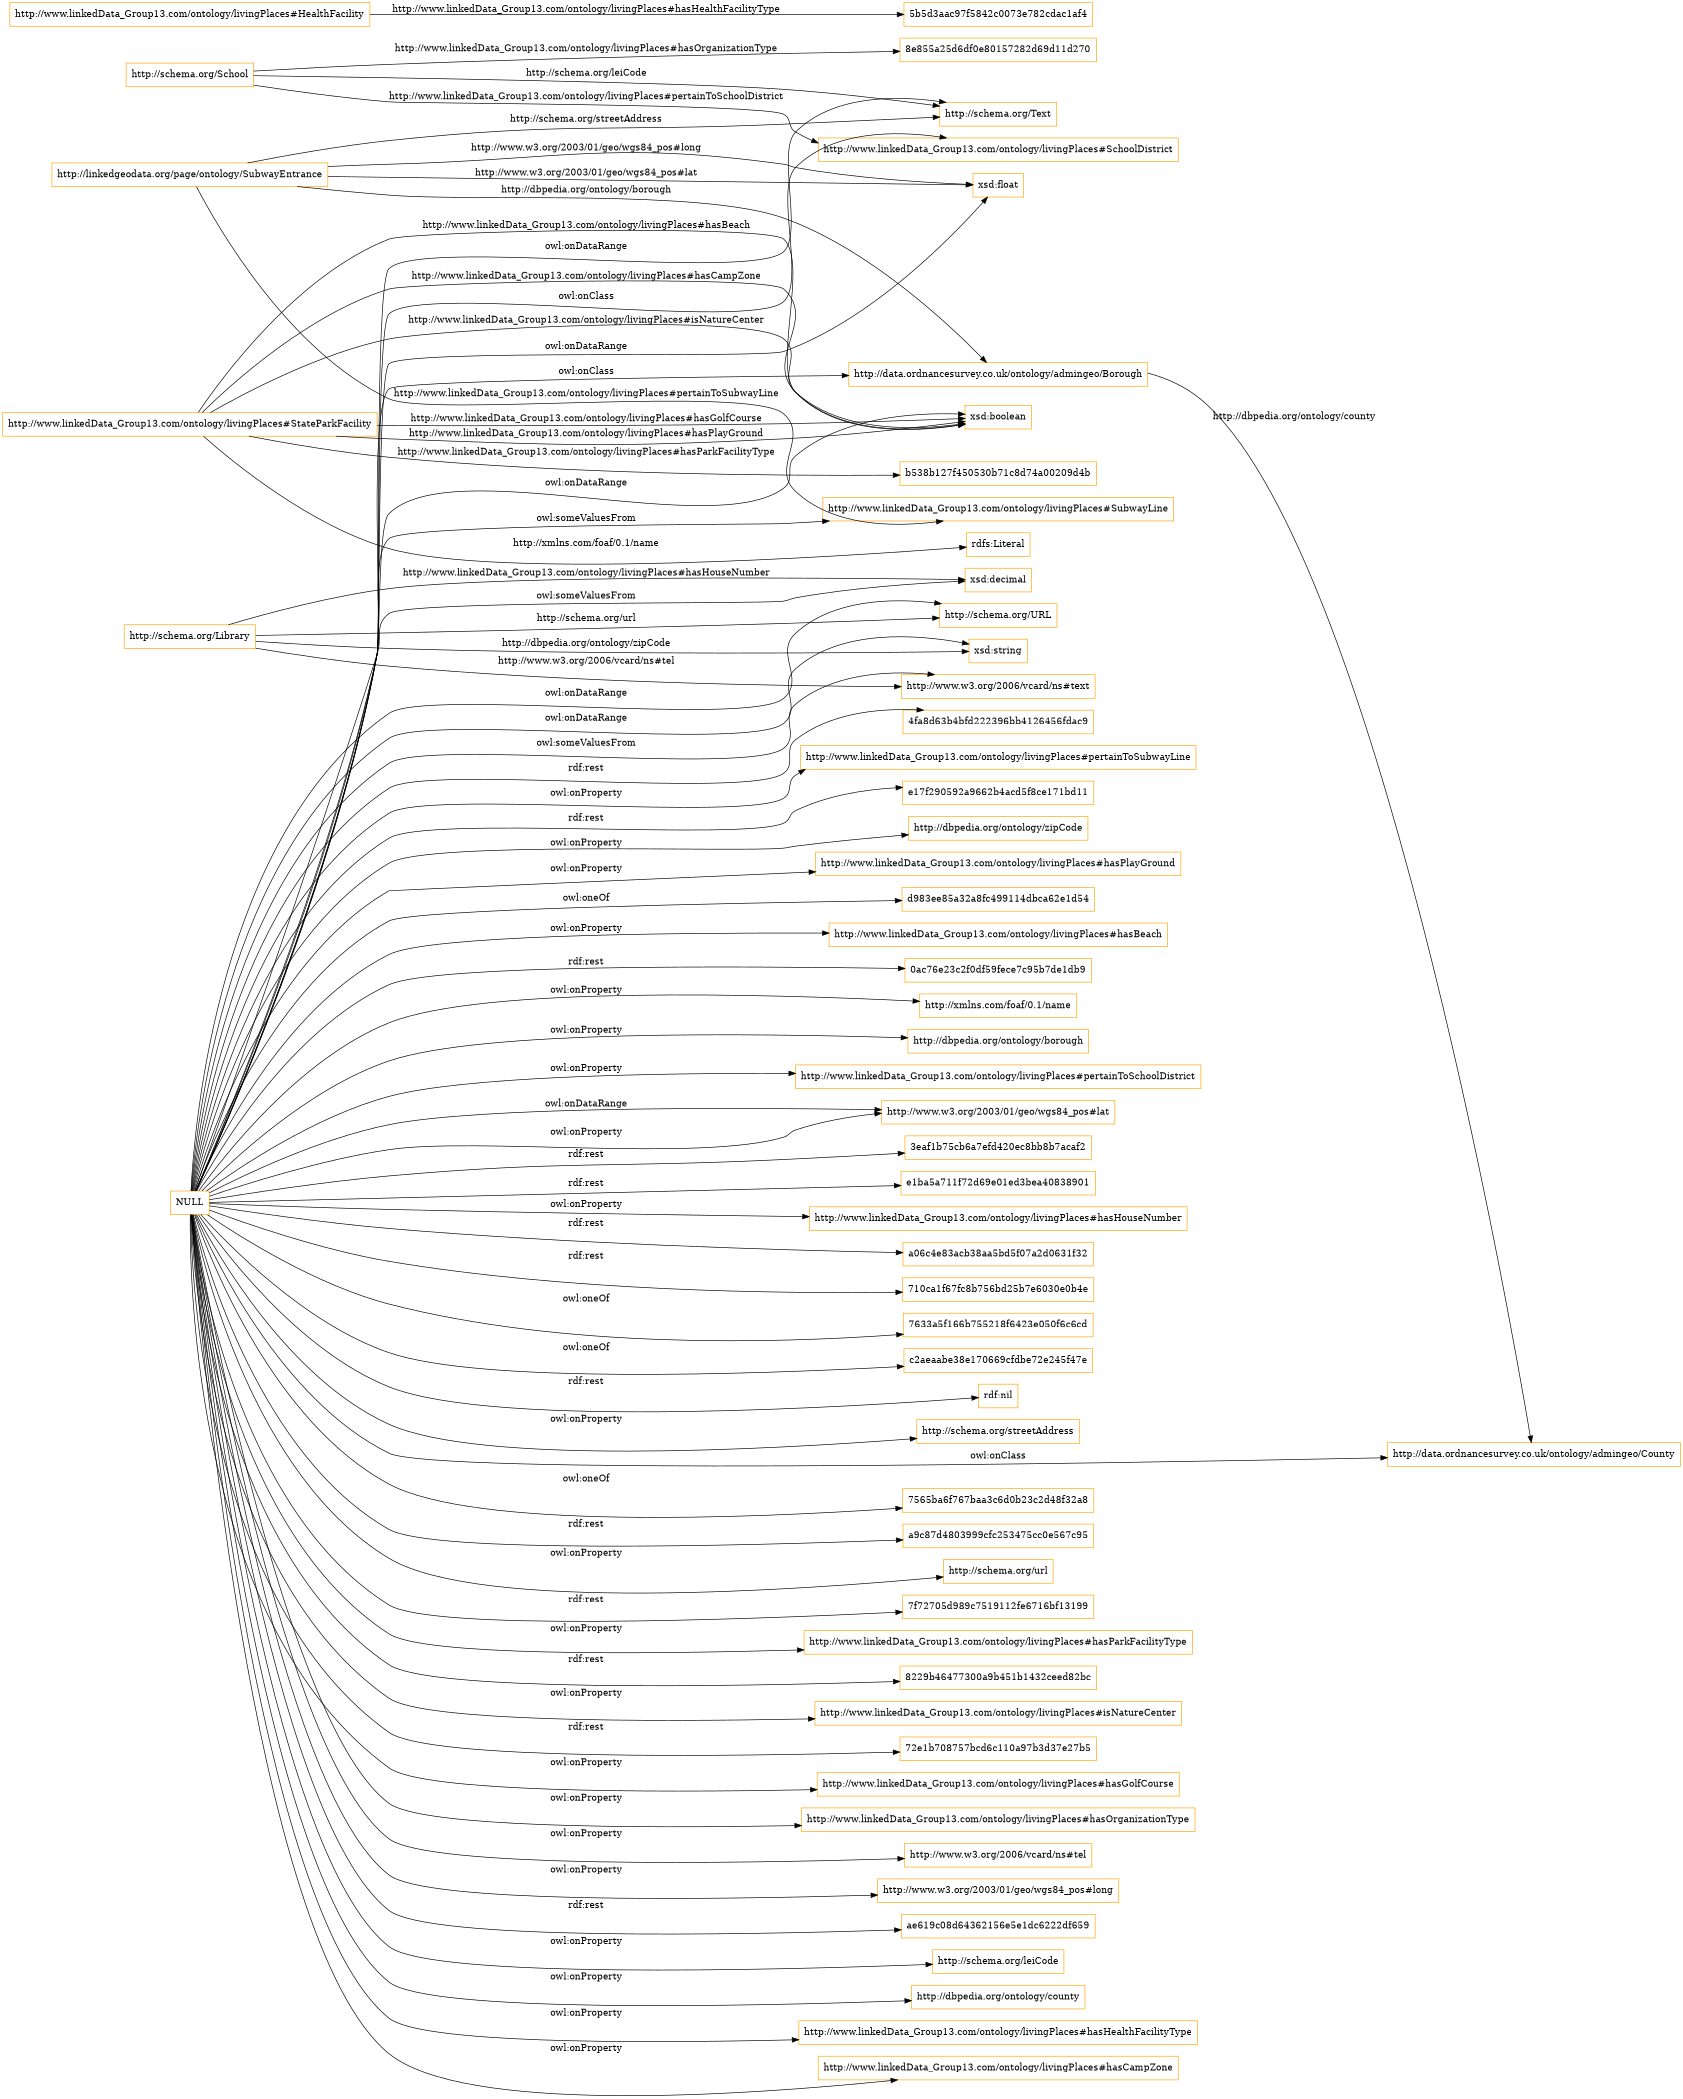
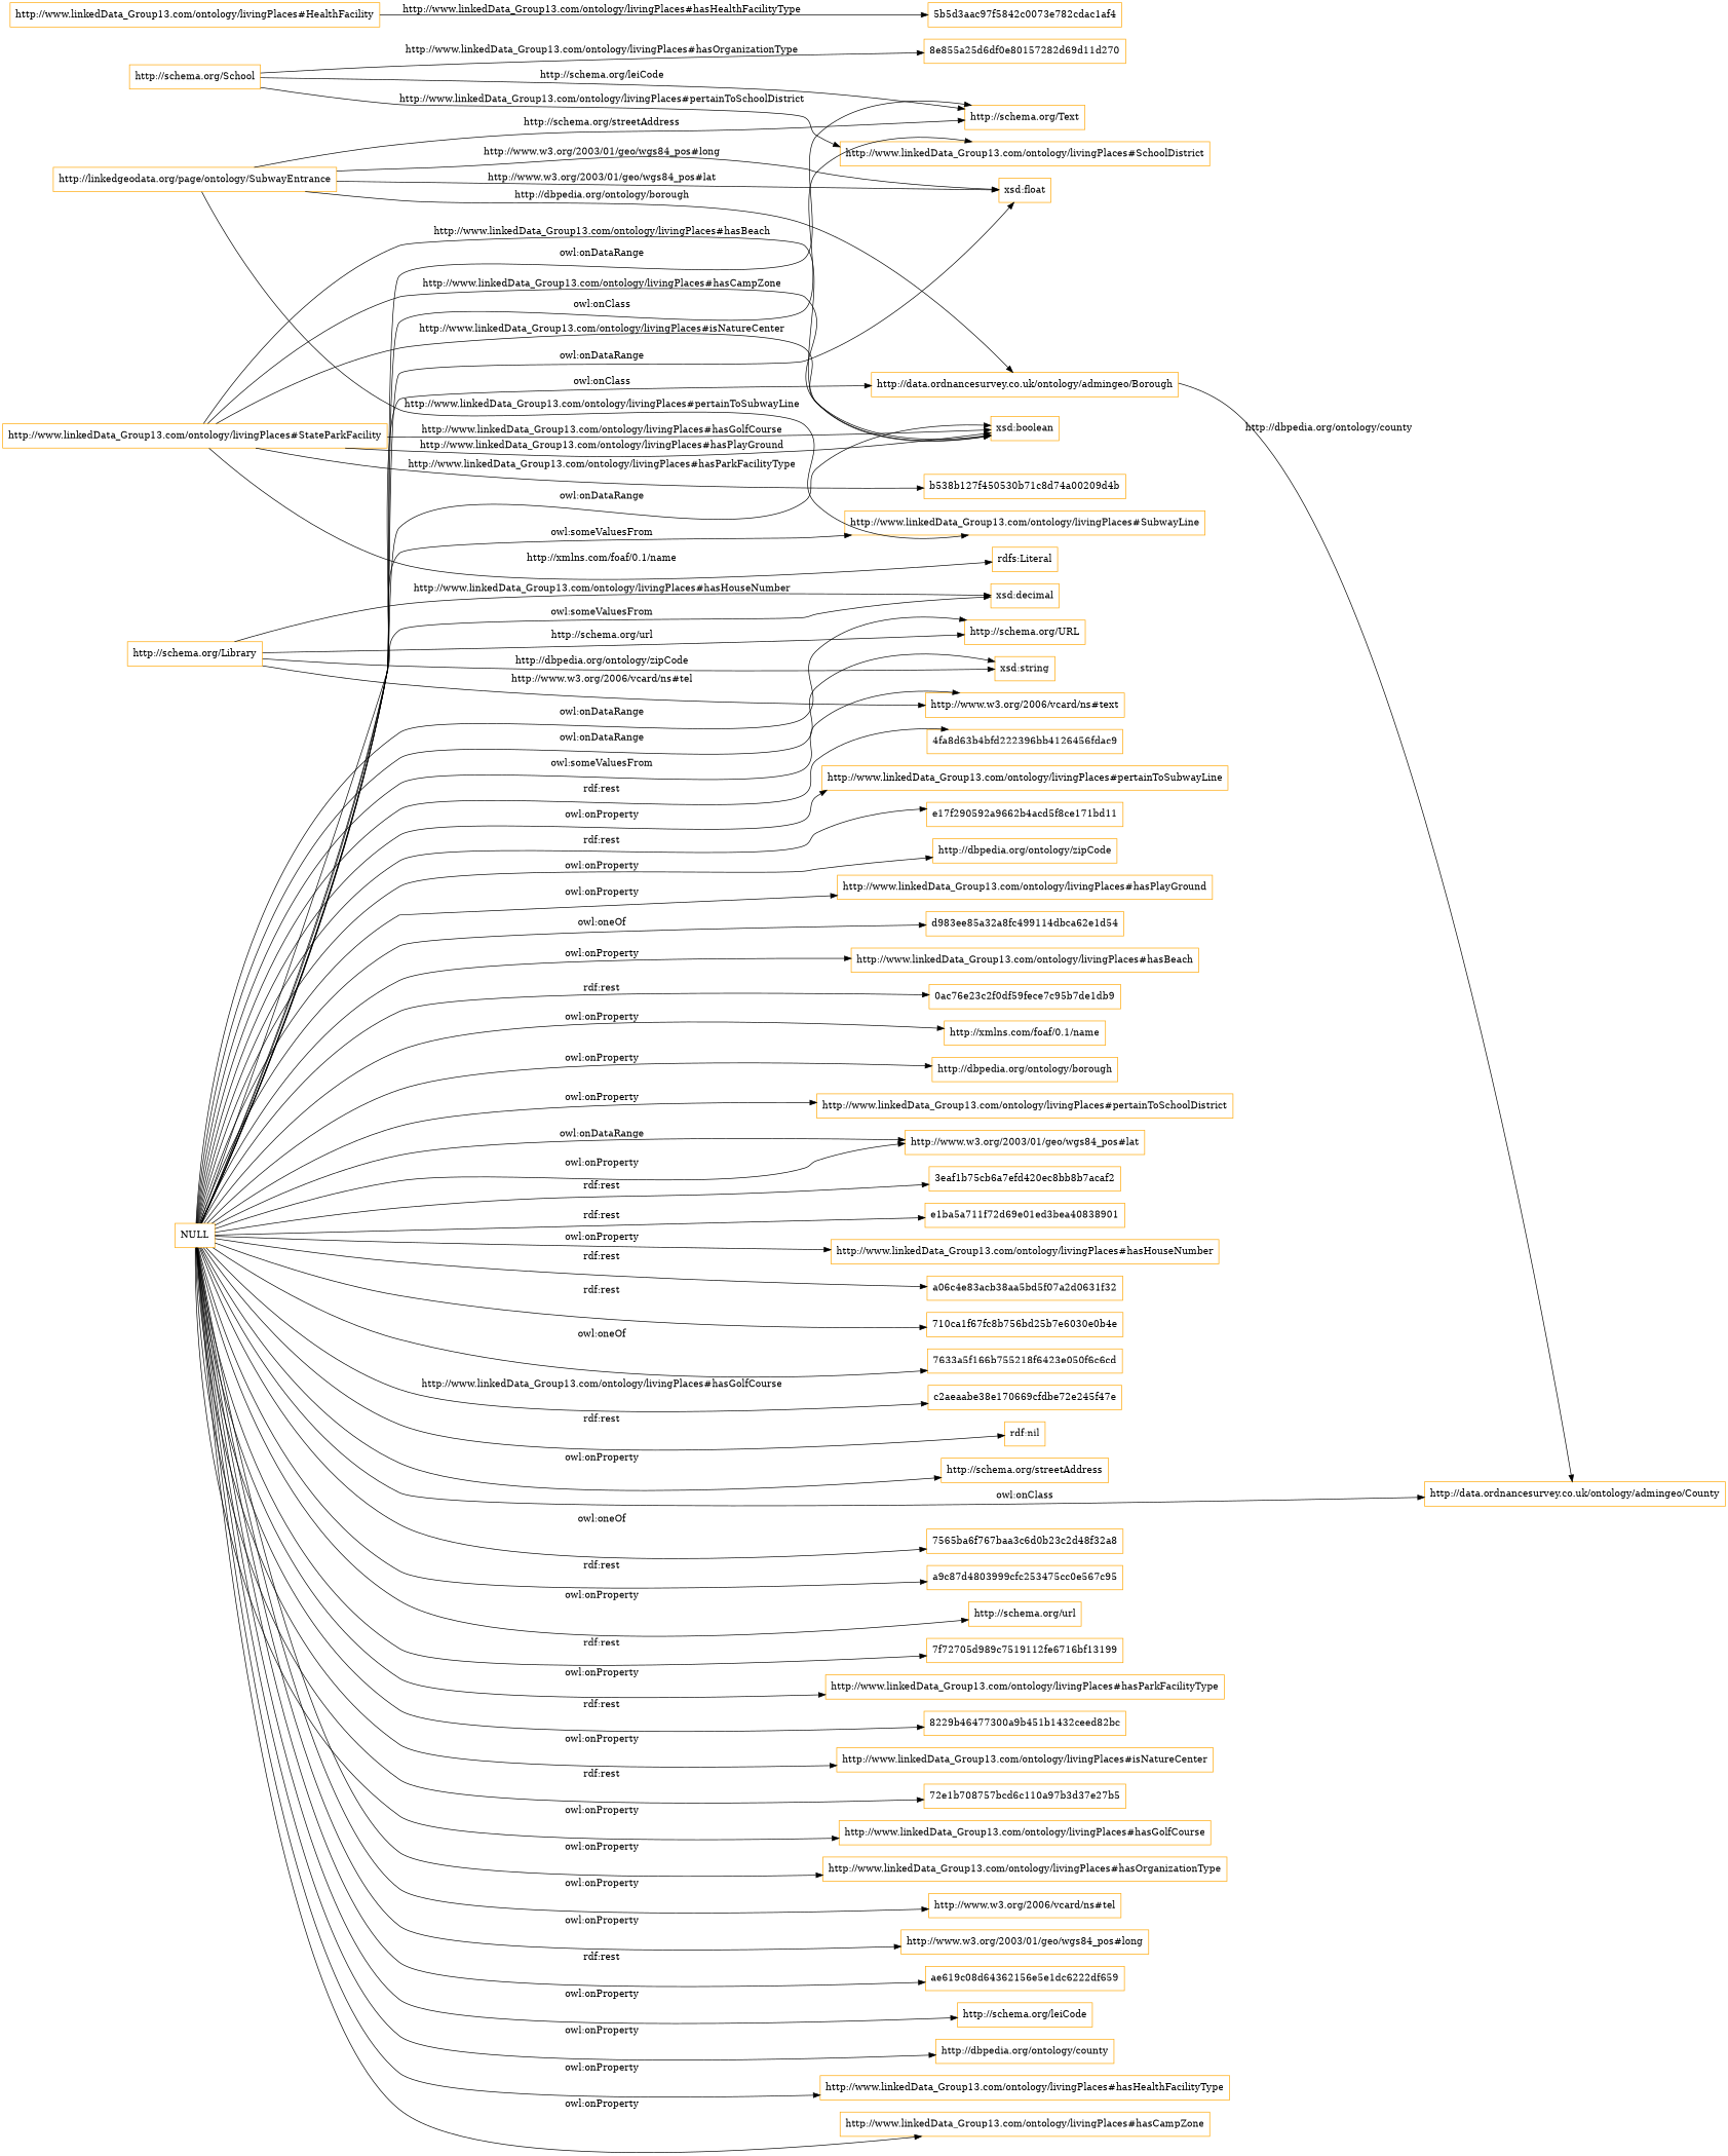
  digraph {
    rankdir=LR
    node [color=orange shape=rectangle]
    "http://schema.org/School"
    "http://www.linkedData_Group13.com/ontology/livingPlaces#SchoolDistrict"
    "http://schema.org/Text"
    "8e855a25d6df0e80157282d69d11d270"
    "http://schema.org/Library"
    "xsd:decimal"
    "http://schema.org/URL"
    "http://www.w3.org/2006/vcard/ns#text"
    "xsd:string"
    "http://linkedgeodata.org/page/ontology/SubwayEntrance"
    "http://www.linkedData_Group13.com/ontology/livingPlaces#SubwayLine"
    "http://data.ordnancesurvey.co.uk/ontology/admingeo/Borough"
    "xsd:float"
    "http://data.ordnancesurvey.co.uk/ontology/admingeo/County"
    "http://www.linkedData_Group13.com/ontology/livingPlaces#StateParkFacility"
    "xsd:boolean"
    b538b127f450530b71c8d74a00209d4b
    "rdfs:Literal"
    "http://www.linkedData_Group13.com/ontology/livingPlaces#HealthFacility"
    "5b5d3aac97f5842c0073e782cdac1af4"
    NULL
    "http://schema.org/leiCode"
    "http://dbpedia.org/ontology/county"
    "http://www.linkedData_Group13.com/ontology/livingPlaces#hasHealthFacilityType"
    "http://www.linkedData_Group13.com/ontology/livingPlaces#hasCampZone"
    "4fa8d63b4bfd222396bb4126456fdac9"
    "http://www.linkedData_Group13.com/ontology/livingPlaces#pertainToSubwayLine"
    e17f290592a9662b4acd5f8ce171bd11
    "http://dbpedia.org/ontology/zipCode"
    "http://www.linkedData_Group13.com/ontology/livingPlaces#hasPlayGround"
    d983ee85a32a8fc499114dbca62e1d54
    "http://www.linkedData_Group13.com/ontology/livingPlaces#hasBeach"
    "0ac76e23c2f0df59fece7c95b7de1db9"
    "http://xmlns.com/foaf/0.1/name"
    "http://dbpedia.org/ontology/borough"
    "http://www.linkedData_Group13.com/ontology/livingPlaces#pertainToSchoolDistrict"
    "http://www.w3.org/2003/01/geo/wgs84_pos#lat"
    "3eaf1b75cb6a7efd420ec8bb8b7acaf2"
    e1ba5a711f72d69e01ed3bea40838901
    "http://www.linkedData_Group13.com/ontology/livingPlaces#hasHouseNumber"
    a06c4e83acb38aa5bd5f07a2d0631f32
    "710ca1f67fc8b756bd25b7e6030e0b4e"
    n43 [label="7633a5f166b755218f6423e050f6c6cd"]
    c2aeaabe38e170669cfdbe72e245f47e
    "rdf:nil"
    "http://schema.org/streetAddress"
    "7565ba6f767baa3c6d0b23c2d48f32a8"
    a9c87d4803999cfc253475cc0e567c95
    "http://schema.org/url"
    "7f72705d989c7519112fe6716bf13199"
    "http://www.linkedData_Group13.com/ontology/livingPlaces#hasParkFacilityType"
    "8229b46477300a9b451b1432ceed82bc"
    "http://www.linkedData_Group13.com/ontology/livingPlaces#isNatureCenter"
    "72e1b708757bcd6c110a97b3d37e27b5"
    "http://www.linkedData_Group13.com/ontology/livingPlaces#hasGolfCourse"
    "http://www.linkedData_Group13.com/ontology/livingPlaces#hasOrganizationType"
    "http://www.w3.org/2006/vcard/ns#tel"
    "http://www.w3.org/2003/01/geo/wgs84_pos#long"
    ae619c08d64362156e5e1dc6222df659
    "http://schema.org/School" -> "http://www.linkedData_Group13.com/ontology/livingPlaces#SchoolDistrict" [label="http://www.linkedData_Group13.com/ontology/livingPlaces#pertainToSchoolDistrict"]
    "http://schema.org/School" -> "http://schema.org/Text" [label="http://schema.org/leiCode"]
    "http://schema.org/School" -> "8e855a25d6df0e80157282d69d11d270" [label="http://www.linkedData_Group13.com/ontology/livingPlaces#hasOrganizationType"]
    "http://schema.org/Library" -> "xsd:decimal" [label="http://www.linkedData_Group13.com/ontology/livingPlaces#hasHouseNumber"]
    "http://schema.org/Library" -> "http://schema.org/URL" [label="http://schema.org/url"]
    "http://schema.org/Library" -> "http://www.w3.org/2006/vcard/ns#text" [label="http://www.w3.org/2006/vcard/ns#tel"]
    "http://schema.org/Library" -> "xsd:string" [label="http://dbpedia.org/ontology/zipCode"]
    "http://linkedgeodata.org/page/ontology/SubwayEntrance" -> "http://schema.org/Text" [label="http://schema.org/streetAddress"]
    "http://linkedgeodata.org/page/ontology/SubwayEntrance" -> "http://www.linkedData_Group13.com/ontology/livingPlaces#SubwayLine" [label="http://www.linkedData_Group13.com/ontology/livingPlaces#pertainToSubwayLine"]
    "http://linkedgeodata.org/page/ontology/SubwayEntrance" -> "http://data.ordnancesurvey.co.uk/ontology/admingeo/Borough" [label="http://dbpedia.org/ontology/borough"]
    "http://linkedgeodata.org/page/ontology/SubwayEntrance" -> "xsd:float" [label="http://www.w3.org/2003/01/geo/wgs84_pos#long"]
    "http://linkedgeodata.org/page/ontology/SubwayEntrance" -> "xsd:float" [label="http://www.w3.org/2003/01/geo/wgs84_pos#lat"]
    "http://data.ordnancesurvey.co.uk/ontology/admingeo/Borough" -> "http://data.ordnancesurvey.co.uk/ontology/admingeo/County" [label="http://dbpedia.org/ontology/county"]
    "http://www.linkedData_Group13.com/ontology/livingPlaces#StateParkFacility" -> "xsd:boolean" [label="http://www.linkedData_Group13.com/ontology/livingPlaces#hasBeach"]
    "http://www.linkedData_Group13.com/ontology/livingPlaces#StateParkFacility" -> "xsd:boolean" [label="http://www.linkedData_Group13.com/ontology/livingPlaces#hasCampZone"]
    "http://www.linkedData_Group13.com/ontology/livingPlaces#StateParkFacility" -> "xsd:boolean" [label="http://www.linkedData_Group13.com/ontology/livingPlaces#isNatureCenter"]
    "http://www.linkedData_Group13.com/ontology/livingPlaces#StateParkFacility" -> "xsd:boolean" [label="http://www.linkedData_Group13.com/ontology/livingPlaces#hasGolfCourse"]
    "http://www.linkedData_Group13.com/ontology/livingPlaces#StateParkFacility" -> "xsd:boolean" [label="http://www.linkedData_Group13.com/ontology/livingPlaces#hasPlayGround"]
    "http://www.linkedData_Group13.com/ontology/livingPlaces#StateParkFacility" -> b538b127f450530b71c8d74a00209d4b [label="http://www.linkedData_Group13.com/ontology/livingPlaces#hasParkFacilityType"]
    "http://www.linkedData_Group13.com/ontology/livingPlaces#StateParkFacility" -> "rdfs:Literal" [label="http://xmlns.com/foaf/0.1/name"]
    "http://www.linkedData_Group13.com/ontology/livingPlaces#HealthFacility" -> "5b5d3aac97f5842c0073e782cdac1af4" [label="http://www.linkedData_Group13.com/ontology/livingPlaces#hasHealthFacilityType"]
    NULL -> "http://www.linkedData_Group13.com/ontology/livingPlaces#SchoolDistrict" [label="owl:onClass"]
    NULL -> "http://schema.org/Text" [label="owl:onDataRange"]
    NULL -> "xsd:decimal" [label="owl:someValuesFrom"]
    NULL -> "http://schema.org/URL" [label="owl:onDataRange"]
    NULL -> "http://www.w3.org/2006/vcard/ns#text" [label="owl:someValuesFrom"]
    NULL -> "xsd:string" [label="owl:onDataRange"]
    NULL -> "http://www.linkedData_Group13.com/ontology/livingPlaces#SubwayLine" [label="owl:someValuesFrom"]
    NULL -> "http://data.ordnancesurvey.co.uk/ontology/admingeo/Borough" [label="owl:onClass"]
    NULL -> "xsd:float" [label="owl:onDataRange"]
    NULL -> "http://data.ordnancesurvey.co.uk/ontology/admingeo/County" [label="owl:onClass"]
    NULL -> "xsd:boolean" [label="owl:onDataRange"]
    NULL -> "http://schema.org/leiCode" [label="owl:onProperty"]
    NULL -> "http://dbpedia.org/ontology/county" [label="owl:onProperty"]
    NULL -> "http://www.linkedData_Group13.com/ontology/livingPlaces#hasHealthFacilityType" [label="owl:onProperty"]
    NULL -> "http://www.linkedData_Group13.com/ontology/livingPlaces#hasCampZone" [label="owl:onProperty"]
    NULL -> "4fa8d63b4bfd222396bb4126456fdac9" [label="rdf:rest"]
    NULL -> "http://www.linkedData_Group13.com/ontology/livingPlaces#pertainToSubwayLine" [label="owl:onProperty"]
    NULL -> e17f290592a9662b4acd5f8ce171bd11 [label="rdf:rest"]
    NULL -> "http://dbpedia.org/ontology/zipCode" [label="owl:onProperty"]
    NULL -> "http://www.linkedData_Group13.com/ontology/livingPlaces#hasPlayGround" [label="owl:onProperty"]
    NULL -> d983ee85a32a8fc499114dbca62e1d54 [label="owl:oneOf"]
    NULL -> "http://www.linkedData_Group13.com/ontology/livingPlaces#hasBeach" [label="owl:onProperty"]
    NULL -> "0ac76e23c2f0df59fece7c95b7de1db9" [label="rdf:rest"]
    NULL -> "http://xmlns.com/foaf/0.1/name" [label="owl:onProperty"]
    NULL -> "http://dbpedia.org/ontology/borough" [label="owl:onProperty"]
    NULL -> "http://www.linkedData_Group13.com/ontology/livingPlaces#pertainToSchoolDistrict" [label="owl:onProperty"]
    NULL -> "http://www.w3.org/2003/01/geo/wgs84_pos#lat" [label="owl:onDataRange"]
    NULL -> "http://www.w3.org/2003/01/geo/wgs84_pos#lat" [label="owl:onProperty"]
    NULL -> "3eaf1b75cb6a7efd420ec8bb8b7acaf2" [label="rdf:rest"]
    NULL -> e1ba5a711f72d69e01ed3bea40838901 [label="rdf:rest"]
    NULL -> "http://www.linkedData_Group13.com/ontology/livingPlaces#hasHouseNumber" [label="owl:onProperty"]
    NULL -> a06c4e83acb38aa5bd5f07a2d0631f32 [label="rdf:rest"]
    NULL -> "710ca1f67fc8b756bd25b7e6030e0b4e" [label="rdf:rest"]
    NULL -> n43 [label="owl:oneOf"]
-   NULL -> c2aeaabe38e170669cfdbe72e245f47e [label="owl:oneOf"]
+   NULL -> c2aeaabe38e170669cfdbe72e245f47e [label="http://www.linkedData_Group13.com/ontology/livingPlaces#hasGolfCourse"]
    NULL -> "rdf:nil" [label="rdf:rest"]
    NULL -> "http://schema.org/streetAddress" [label="owl:onProperty"]
    NULL -> "7565ba6f767baa3c6d0b23c2d48f32a8" [label="owl:oneOf"]
    NULL -> a9c87d4803999cfc253475cc0e567c95 [label="rdf:rest"]
    NULL -> "http://schema.org/url" [label="owl:onProperty"]
    NULL -> "7f72705d989c7519112fe6716bf13199" [label="rdf:rest"]
    NULL -> "http://www.linkedData_Group13.com/ontology/livingPlaces#hasParkFacilityType" [label="owl:onProperty"]
    NULL -> "8229b46477300a9b451b1432ceed82bc" [label="rdf:rest"]
    NULL -> "http://www.linkedData_Group13.com/ontology/livingPlaces#isNatureCenter" [label="owl:onProperty"]
    NULL -> "72e1b708757bcd6c110a97b3d37e27b5" [label="rdf:rest"]
    NULL -> "http://www.linkedData_Group13.com/ontology/livingPlaces#hasGolfCourse" [label="owl:onProperty"]
    NULL -> "http://www.linkedData_Group13.com/ontology/livingPlaces#hasOrganizationType" [label="owl:onProperty"]
    NULL -> "http://www.w3.org/2006/vcard/ns#tel" [label="owl:onProperty"]
    NULL -> "http://www.w3.org/2003/01/geo/wgs84_pos#long" [label="owl:onProperty"]
    NULL -> ae619c08d64362156e5e1dc6222df659 [label="rdf:rest"]
  }
